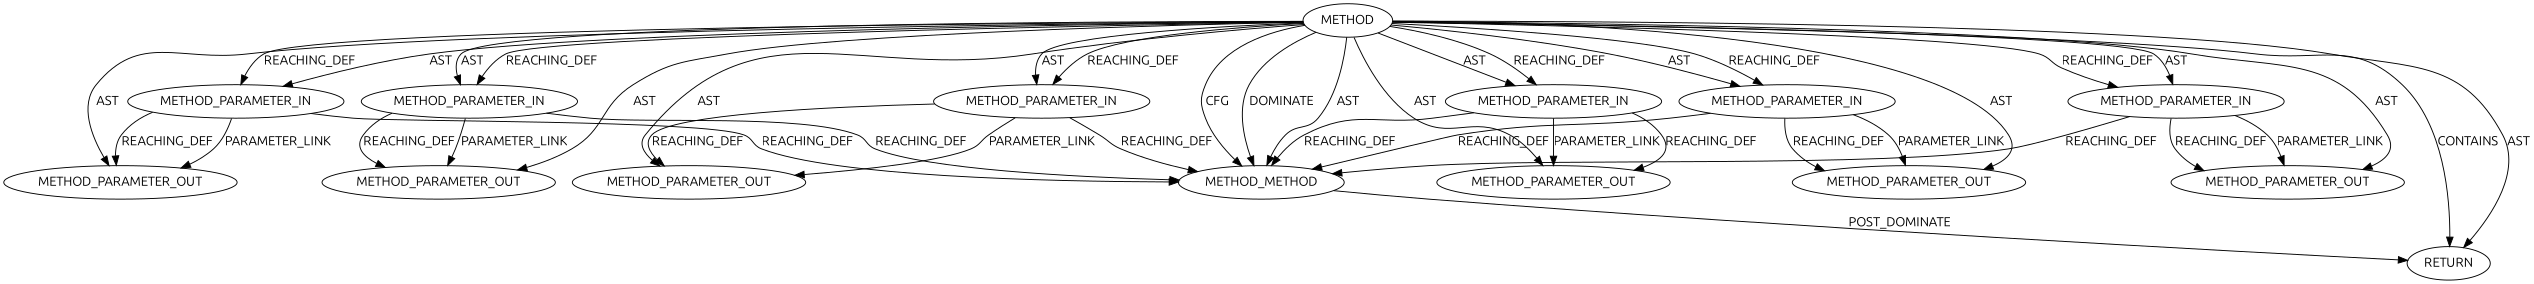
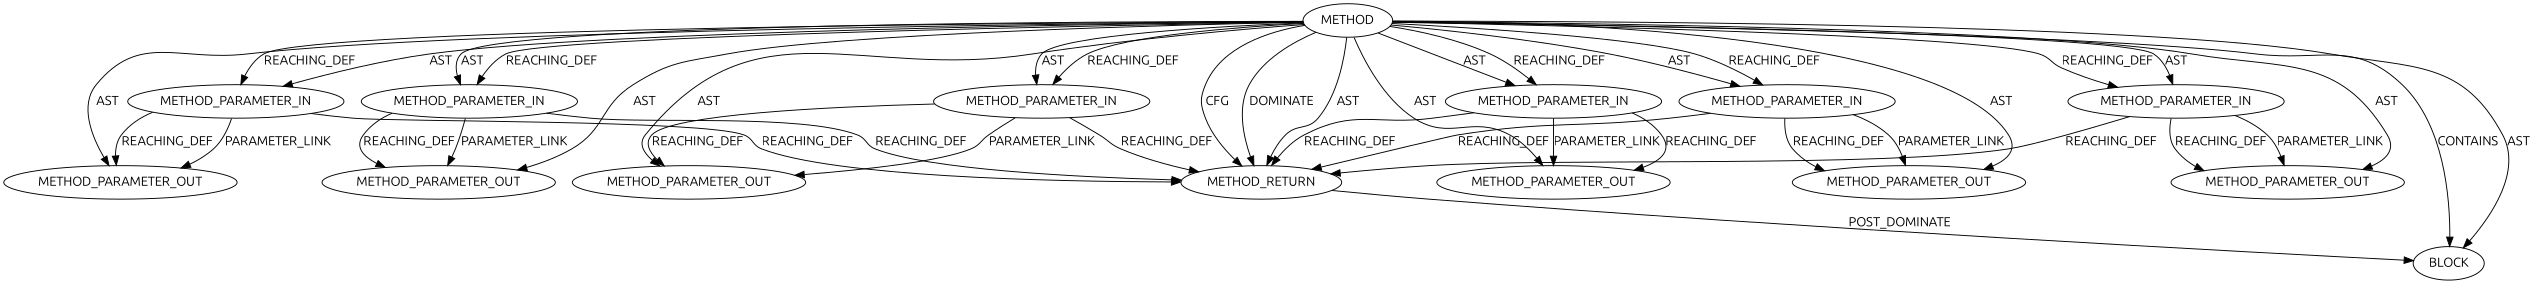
  digraph {
    fontname=Ubuntu
    node [CODE=p1 EVALUATION_STRATEGY=BY_VALUE IS_VARIADIC=false ORDER=1 TYPE_FULL_NAME=ANY fontname=Ubuntu]
    edge [fontname=Ubuntu]
    n1 [INDEX=1 NAME=p1 label=METHOD_PARAMETER_IN]
    n2 [INDEX=1 NAME=p1 label=METHOD_PARAMETER_OUT]
-   n3 [CODE=RET ORDER=2 label=METHOD_METHOD IS_VARIADIC=""]
-   n4 [ARGUMENT_INDEX=1 CODE="<empty>" label=RETURN EVALUATION_STRATEGY="" IS_VARIADIC=""]
+   n3 [CODE=RET ORDER=2 label=METHOD_RETURN IS_VARIADIC=""]
+   n4 [ARGUMENT_INDEX=1 CODE="<empty>" label=BLOCK EVALUATION_STRATEGY="" IS_VARIADIC=""]
    n5 [CODE=p6 INDEX=6 NAME=p6 ORDER=6 label=METHOD_PARAMETER_IN]
    n6 [CODE=p6 INDEX=6 NAME=p6 ORDER=6 label=METHOD_PARAMETER_OUT]
    n7 [CODE=p4 INDEX=4 NAME=p4 ORDER=4 label=METHOD_PARAMETER_OUT]
    n8 [CODE=p2 INDEX=2 NAME=p2 ORDER=2 label=METHOD_PARAMETER_IN]
    n9 [CODE=p2 INDEX=2 NAME=p2 ORDER=2 label=METHOD_PARAMETER_OUT]
    n10 [CODE=p3 INDEX=3 NAME=p3 ORDER=3 label=METHOD_PARAMETER_IN]
    n11 [CODE=p3 INDEX=3 NAME=p3 ORDER=3 label=METHOD_PARAMETER_OUT]
    n12 [CODE=p5 INDEX=5 NAME=p5 ORDER=5 label=METHOD_PARAMETER_OUT]
    n13 [CODE=p5 INDEX=5 NAME=p5 ORDER=5 label=METHOD_PARAMETER_IN]
    n14 [CODE=p4 INDEX=4 NAME=p4 ORDER=4 label=METHOD_PARAMETER_IN]
    n15 [AST_PARENT_FULL_NAME="<global>" AST_PARENT_TYPE=NAMESPACE_BLOCK CODE="<empty>" FILENAME="<empty>" FULL_NAME=tls_dev_resync IS_EXTERNAL=true NAME=tls_dev_resync ORDER=0 label=METHOD EVALUATION_STRATEGY="" IS_VARIADIC="" TYPE_FULL_NAME=""]
    n1 -> n2 [VARIABLE=p1 label=REACHING_DEF]
    n1 -> n2 [label=PARAMETER_LINK]
    n1 -> n3 [VARIABLE=p1 label=REACHING_DEF]
    n3 -> n4 [label=POST_DOMINATE]
    n5 -> n3 [VARIABLE=p6 label=REACHING_DEF]
    n5 -> n6 [VARIABLE=p6 label=REACHING_DEF]
    n5 -> n6 [label=PARAMETER_LINK]
    n8 -> n3 [VARIABLE=p2 label=REACHING_DEF]
    n8 -> n9 [label=PARAMETER_LINK]
    n8 -> n9 [VARIABLE=p2 label=REACHING_DEF]
    n10 -> n3 [VARIABLE=p3 label=REACHING_DEF]
    n10 -> n11 [label=PARAMETER_LINK]
    n10 -> n11 [VARIABLE=p3 label=REACHING_DEF]
    n13 -> n3 [VARIABLE=p5 label=REACHING_DEF]
    n13 -> n12 [label=PARAMETER_LINK]
    n13 -> n12 [VARIABLE=p5 label=REACHING_DEF]
    n14 -> n3 [VARIABLE=p4 label=REACHING_DEF]
    n14 -> n7 [VARIABLE=p4 label=REACHING_DEF]
    n14 -> n7 [label=PARAMETER_LINK]
    n15 -> n1 [label=AST]
    n15 -> n1 [label=REACHING_DEF]
    n15 -> n2 [label=AST]
    n15 -> n3 [label=AST]
    n15 -> n3 [label=CFG]
    n15 -> n3 [label=DOMINATE]
    n15 -> n4 [label=CONTAINS]
    n15 -> n4 [label=AST]
    n15 -> n5 [label=AST]
    n15 -> n5 [label=REACHING_DEF]
    n15 -> n6 [label=AST]
    n15 -> n7 [label=AST]
    n15 -> n8 [label=REACHING_DEF]
    n15 -> n8 [label=AST]
    n15 -> n9 [label=AST]
    n15 -> n10 [label=AST]
    n15 -> n10 [label=REACHING_DEF]
    n15 -> n11 [label=AST]
    n15 -> n12 [label=AST]
    n15 -> n13 [label=AST]
    n15 -> n13 [label=REACHING_DEF]
    n15 -> n14 [label=REACHING_DEF]
    n15 -> n14 [label=AST]
  }
